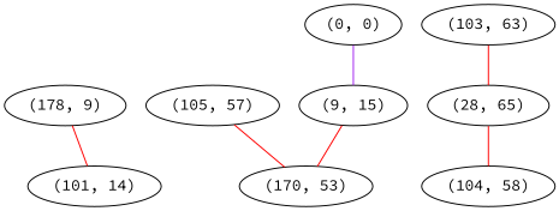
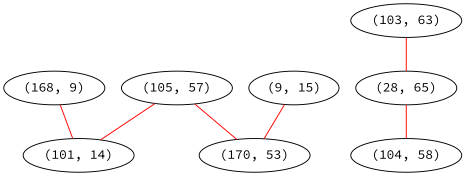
  graph {
    fontname="Source Code Pro"
    node [fontname="Source Code Pro"]
    edge [color=red fontname="Source Code Pro" weight=1]
-   "(168, 9)" [label="(178, 9)"]
+   "(168, 9)"
    "(101, 14)"
-   "(0, 0)"
    "(9, 15)"
    "(170, 53)"
    "(105, 57)"
    "(28, 65)"
    "(104, 58)"
    "(103, 63)"
    "(168, 9)" -- "(101, 14)"
-   "(0, 0)" -- "(9, 15)" [color=purple weight=4]
    "(9, 15)" -- "(170, 53)"
+   "(105, 57)" -- "(101, 14)"
    "(105, 57)" -- "(170, 53)"
    "(28, 65)" -- "(104, 58)"
    "(103, 63)" -- "(28, 65)"
  }
